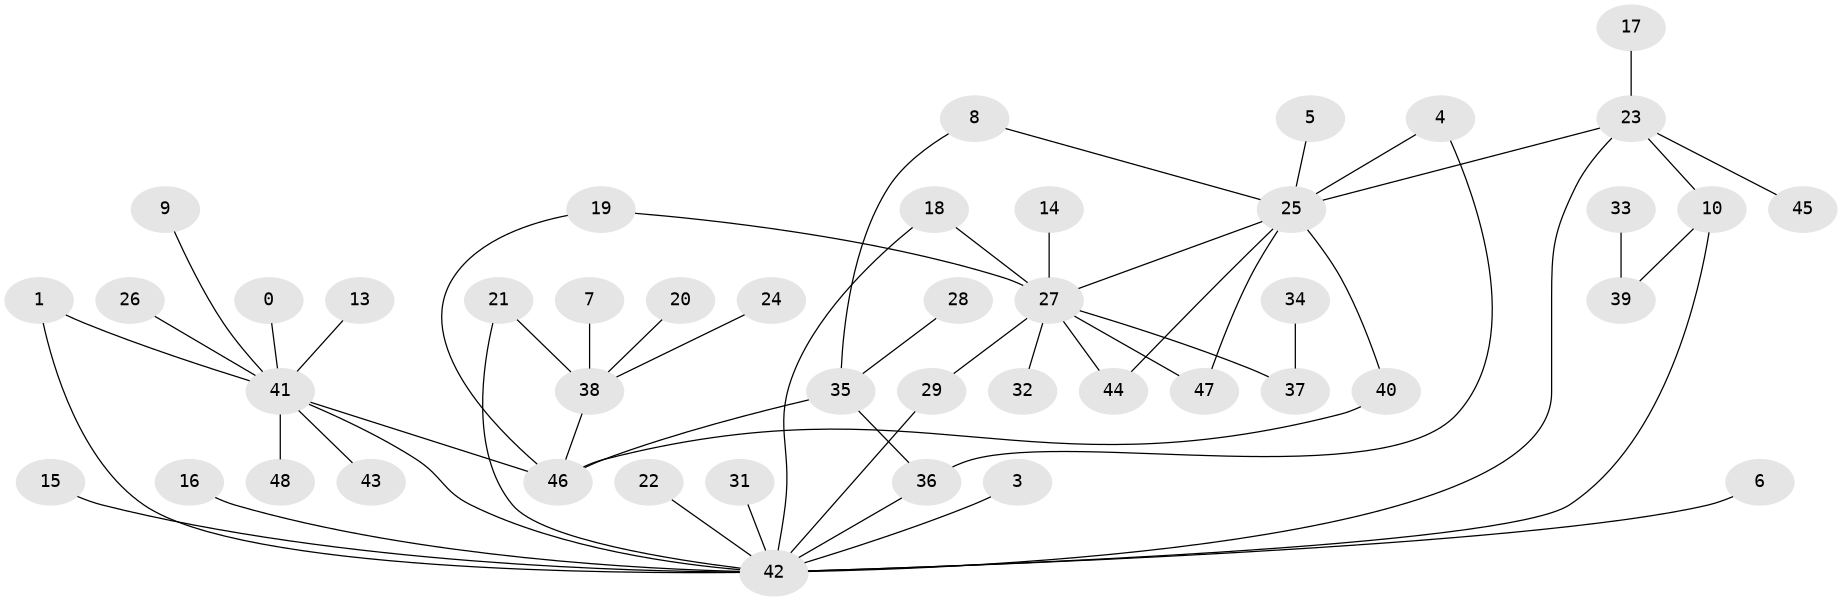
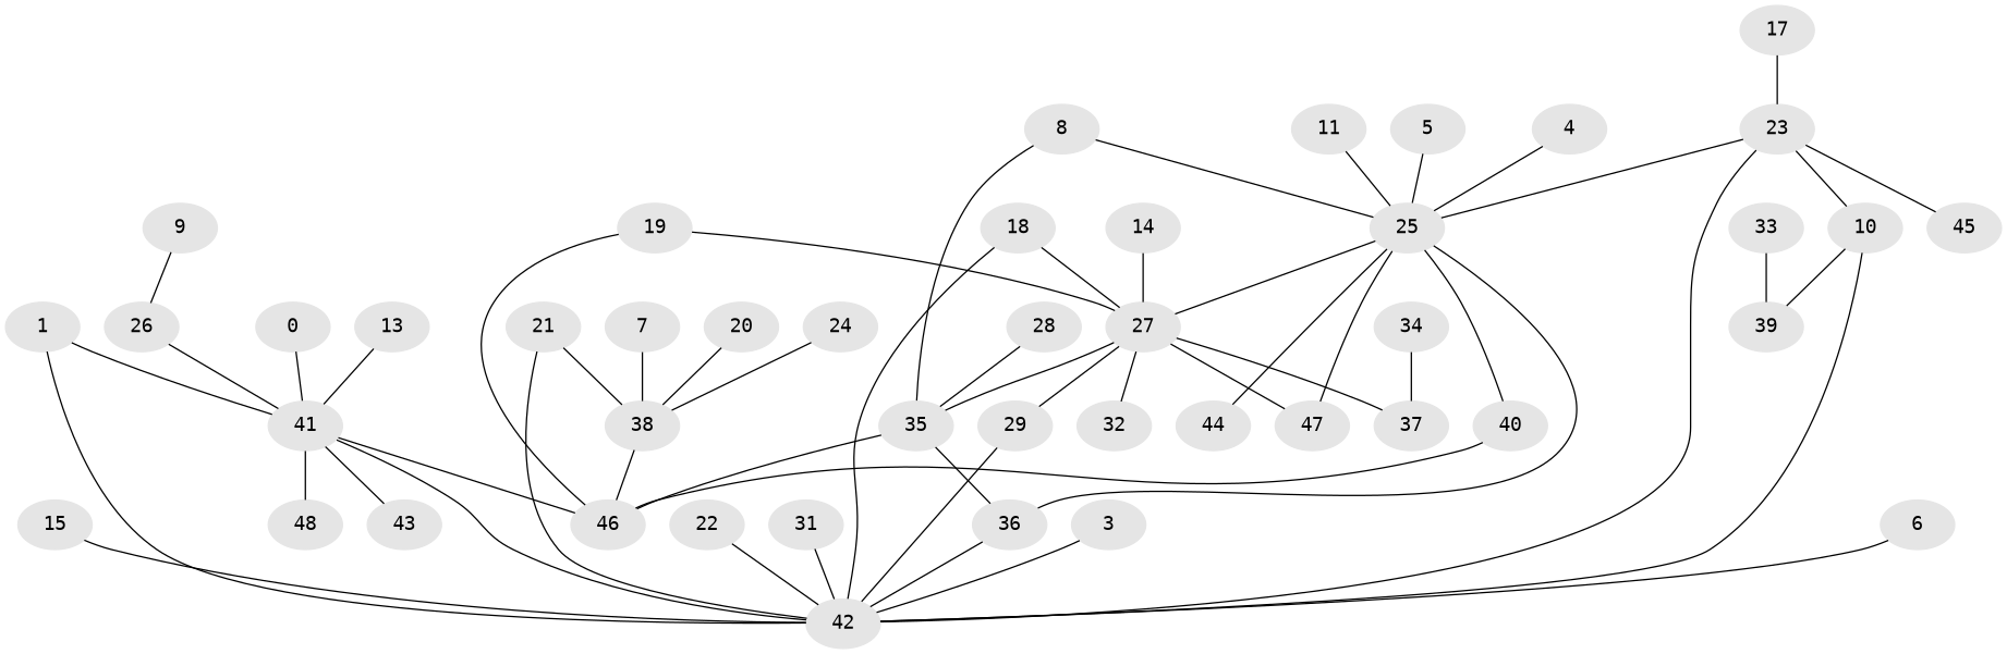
  graph {
    fontname="DejaVu Sans Mono"
    node [color=gray90 fontname="DejaVu Sans Mono" style=filled]
    edge [fontname="DejaVu Sans Mono" weight=1.0]
    1
    41
    42
    46
    43
    48
    n7 [label=0]
    3
    4
    25
    27
    36
    40
    44
    47
    5
    6
    7
    38
    8
    35
    9
    26
    10
    39
+   11
    13
    14
    29
    32
    37
    15
-   16
    17
    23
    45
    18
    19
    20
    21
    22
    33
    24
    31
    28
    34
    1 -- 41
    1 -- 42
    41 -- 42
    41 -- 46
    41 -- 43
    41 -- 48
    n7 -- 41
    3 -- 42
    4 -- 25
    25 -- 27
-   4 -- 36
+   25 -- 36
    25 -- 40
    25 -- 44
    25 -- 47
    27 -- 47
-   27 -- 44
+   27 -- 35
    27 -- 29
    27 -- 32
    27 -- 37
    36 -- 42
    40 -- 46
    5 -- 25
    6 -- 42
    7 -- 38
    38 -- 46
    8 -- 25
    8 -- 35
    35 -- 46
    35 -- 36
-   9 -- 41
+   9 -- 26
    26 -- 41
    10 -- 42
    10 -- 39
+   11 -- 25
    13 -- 41
    14 -- 27
    29 -- 42
    15 -- 42
-   16 -- 42
    17 -- 23
    23 -- 42
    23 -- 25
    23 -- 10
    23 -- 45
    18 -- 42
    18 -- 27
    19 -- 46
    19 -- 27
    20 -- 38
    21 -- 42
    21 -- 38
    22 -- 42
    33 -- 39
    24 -- 38
    31 -- 42
    28 -- 35
    34 -- 37
  }
